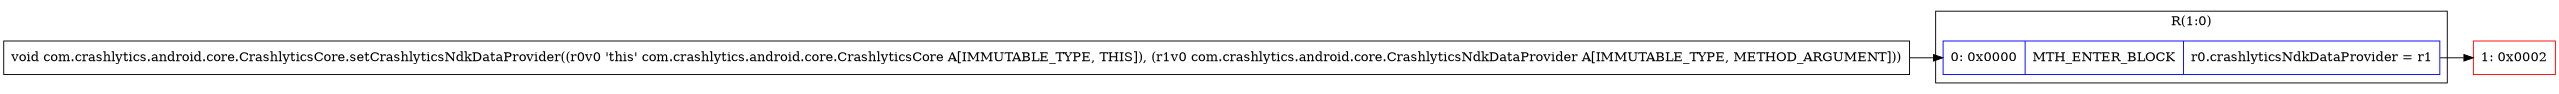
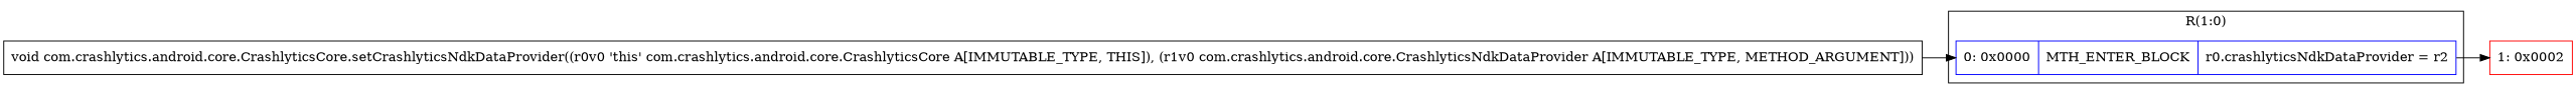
  digraph {
    rankdir=LR
    node [shape=record]
-   n1 [color=blue label="{0\:\ 0x0000|MTH_ENTER_BLOCK\l|r0.crashlyticsNdkDataProvider = r1\l}"]
+   n1 [color=blue label="{0\:\ 0x0000|MTH_ENTER_BLOCK\l|r0.crashlyticsNdkDataProvider = r2\l}"]
    n2 [color=red label="{1\:\ 0x0002}"]
    n3 [label="{void com.crashlytics.android.core.CrashlyticsCore.setCrashlyticsNdkDataProvider((r0v0 'this' com.crashlytics.android.core.CrashlyticsCore A[IMMUTABLE_TYPE, THIS]), (r1v0 com.crashlytics.android.core.CrashlyticsNdkDataProvider A[IMMUTABLE_TYPE, METHOD_ARGUMENT])) }"]
    subgraph cluster_1 {
      label="R(1:0)"
      n1
    }
    n1 -> n2
    n3 -> n1
  }
